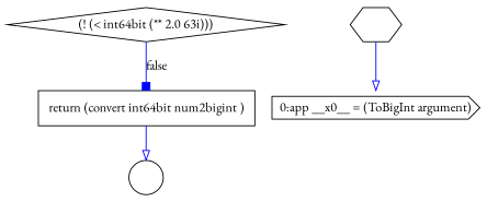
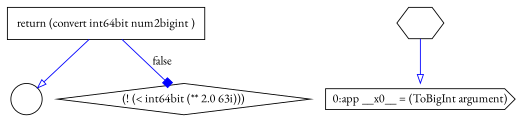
  digraph {
    fontname="EB Garamond"
    node [color=black fillcolor=white fontname="EB Garamond" style=filled]
    edge [arrowhead=onormal color=blue fontname="EB Garamond"]
    n1 [label=<<font color="black">     <table border="0" cellborder="1" cellspacing="0" cellpadding="10">       <tr><td align="left">return (convert int64bit num2bigint )</td></tr>     </table>   </font>> margin=0 shape=none]
    n2 [label=" " shape=circle]
    n3 [label=<<font color="black">0:app __x0__ = (ToBigInt argument)</font>> shape=cds]
    n4 [label=" " shape=hexagon]
    n5 [label=<<font color="black">(! (&lt; int64bit (** 2.0 63i)))</font>> shape=diamond]
    n1 -> n2
    n4 -> n3
-   n5 -> n1 [arrowhead=box label=<<font color="black">false</font>>]
+   n1 -> n5 [arrowhead=box label=<<font color="black">false</font>>]
  }
